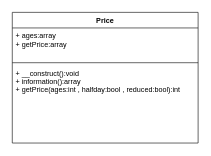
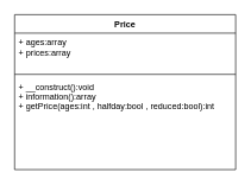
  <mxCell id="0" />
  <mxCell id="1" parent="0" />
  <mxCell id="2" value="Price" style="swimlane;fontStyle=1;align=center;verticalAlign=top;childLayout=stackLayout;horizontal=1;startSize=26;horizontalStack=0;resizeParent=1;resizeParentMax=0;resizeLast=0;collapsible=1;marginBottom=0;" vertex="1" parent="1"><mxGeometry x="20" y="20" width="310" height="218" as="geometry" /></mxCell>
- <mxCell id="3" value="+ ages:array&#10;+ getPrice:array&#10;" style="text;strokeColor=none;fillColor=none;align=left;verticalAlign=top;spacingLeft=4;spacingRight=4;overflow=hidden;rotatable=0;points=[[0,0.5],[1,0.5]];portConstraint=eastwest;" vertex="1" parent="2"><mxGeometry y="26" width="310" height="54" as="geometry" /></mxCell>
+ <mxCell id="3" value="+ ages:array&#10;+ prices:array&#10;" style="text;strokeColor=none;fillColor=none;align=left;verticalAlign=top;spacingLeft=4;spacingRight=4;overflow=hidden;rotatable=0;points=[[0,0.5],[1,0.5]];portConstraint=eastwest;" vertex="1" parent="2"><mxGeometry y="26" width="310" height="54" as="geometry" /></mxCell>
  <mxCell id="4" value="" style="line;strokeWidth=1;fillColor=none;align=left;verticalAlign=middle;spacingTop=-1;spacingLeft=3;spacingRight=3;rotatable=0;labelPosition=right;points=[];portConstraint=eastwest;" vertex="1" parent="2"><mxGeometry y="80" width="310" height="8" as="geometry" /></mxCell>
  <mxCell id="5" value="+ __construct():void&#10;+ information():array&#10;+ getPrice(ages:int , halfday:bool , reduced:bool):int&#10;" style="text;strokeColor=none;fillColor=none;align=left;verticalAlign=top;spacingLeft=4;spacingRight=4;overflow=hidden;rotatable=0;points=[[0,0.5],[1,0.5]];portConstraint=eastwest;" vertex="1" parent="2"><mxGeometry y="88" width="310" height="130" as="geometry" /></mxCell>
